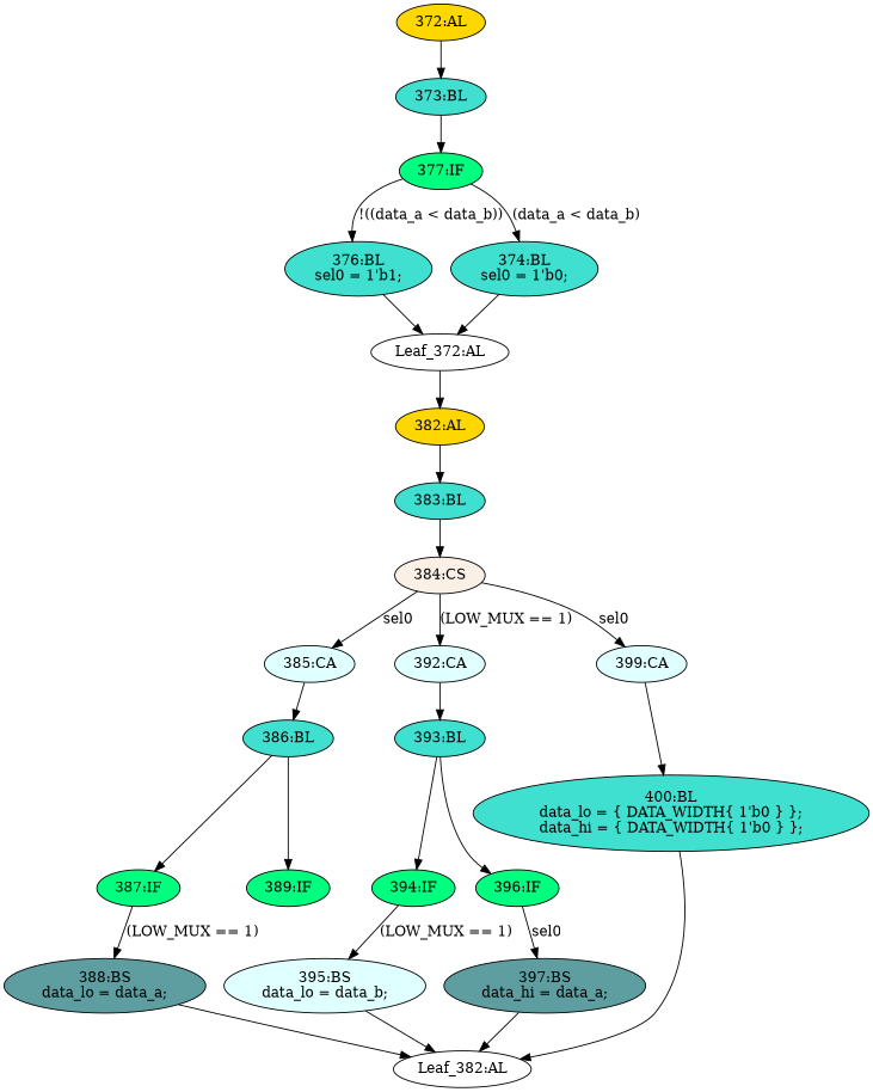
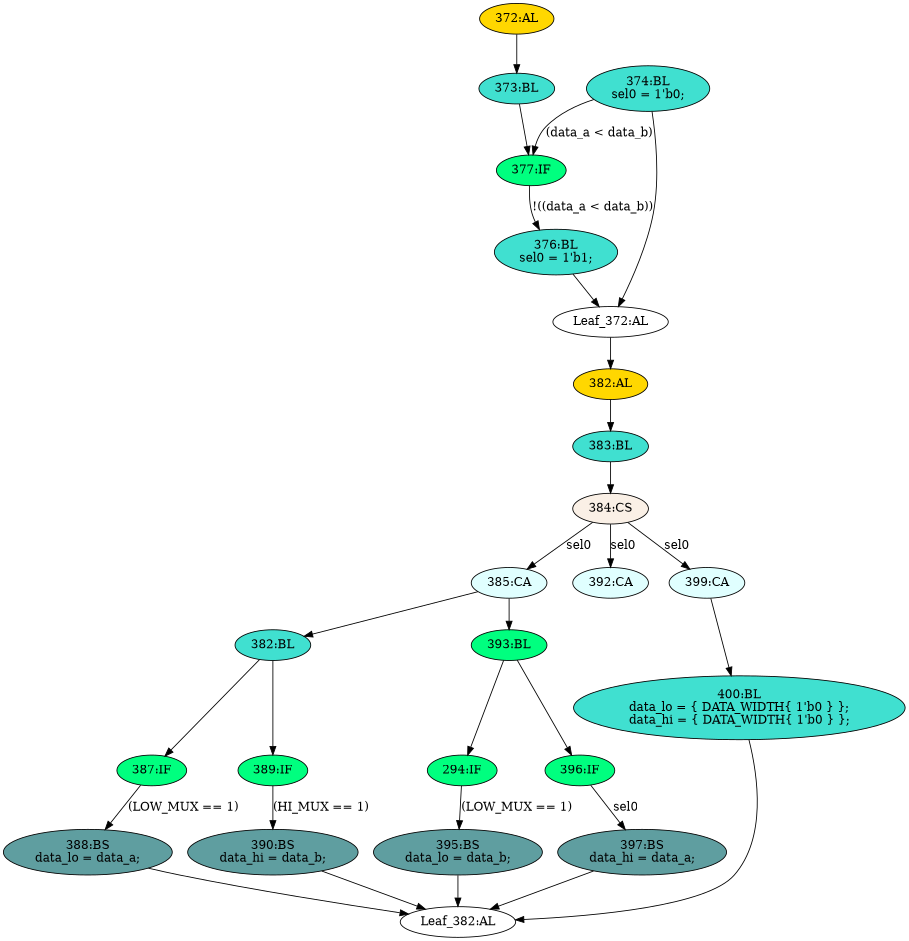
  strict digraph {
    node [fillcolor=turquoise statements="[]" style=filled typ=Block]
    edge [cond="[]" lineno=None]
    n1 [ast="<pyverilog.vparser.ast.Always object at 0x7f908ab47c50>" clk_sens=False fillcolor=gold label="382:AL" sens="['data_b', 'data_a']" typ=Always use_var="['data_b', 'data_a', 'sel0', 'LOW_MUX', 'HI_MUX']"]
    n2 [ast="<pyverilog.vparser.ast.Block object at 0x7f908ab47e10>" label="383:BL"]
    n3 [ast="<pyverilog.vparser.ast.CaseStatement object at 0x7f908ab34890>" fillcolor=linen label="384:CS" typ=CaseStatement]
    n4 [ast="<pyverilog.vparser.ast.Case object at 0x7f908ab47ed0>" fillcolor=lightcyan label="385:CA" typ=Case]
    n5 [ast="<pyverilog.vparser.ast.Case object at 0x7f908ab34490>" fillcolor=lightcyan label="392:CA" typ=Case]
    n6 [ast="<pyverilog.vparser.ast.Case object at 0x7f908ab349d0>" fillcolor=lightcyan label="399:CA" typ=Case]
    n7 [def_var="['data_hi', 'data_lo']" label="Leaf_382:AL" fillcolor="" statements="" style="" typ=""]
-   n8 [ast="<pyverilog.vparser.ast.IfStatement object at 0x7f908ab34650>" fillcolor=springgreen label="394:IF" typ=IfStatement]
-   n9 [ast="<pyverilog.vparser.ast.BlockingSubstitution object at 0x7f908ab34790>" fillcolor=lightcyan label="395:BS\ndata_lo = data_b;" statements="[<pyverilog.vparser.ast.BlockingSubstitution object at 0x7f908ab34790>]" typ=BlockingSubstitution]
+   n8 [ast="<pyverilog.vparser.ast.IfStatement object at 0x7f908ab34650>" fillcolor=springgreen label="294:IF" typ=IfStatement]
+   n9 [ast="<pyverilog.vparser.ast.BlockingSubstitution object at 0x7f908ab34790>" fillcolor=cadetblue label="395:BS\ndata_lo = data_b;" statements="[<pyverilog.vparser.ast.BlockingSubstitution object at 0x7f908ab34790>]" typ=BlockingSubstitution]
    n10 [ast="<pyverilog.vparser.ast.Block object at 0x7f908ab47810>" label="373:BL"]
    n11 [ast="<pyverilog.vparser.ast.IfStatement object at 0x7f908ab47a90>" fillcolor=springgreen label="377:IF" typ=IfStatement]
    n12 [ast="<pyverilog.vparser.ast.Block object at 0x7f908ab47bd0>" label="376:BL\nsel0 = 1'b1;" statements="[<pyverilog.vparser.ast.BlockingSubstitution object at 0x7f908ab47c10>]"]
    n13 [ast="<pyverilog.vparser.ast.Block object at 0x7f908ab479d0>" label="374:BL\nsel0 = 1'b0;" statements="[<pyverilog.vparser.ast.BlockingSubstitution object at 0x7f908ab47a10>]"]
    n14 [def_var="['sel0']" label="Leaf_372:AL" fillcolor="" statements="" style="" typ=""]
    n15 [ast="<pyverilog.vparser.ast.Always object at 0x7f908ab47710>" clk_sens=False fillcolor=gold label="372:AL" sens="[]" typ=Always use_var="['data_b', 'data_a']"]
-   n16 [ast="<pyverilog.vparser.ast.Block object at 0x7f908ab34250>" label="386:BL"]
-   n17 [ast="<pyverilog.vparser.ast.Block object at 0x7f908ab34810>" label="393:BL"]
+   n16 [ast="<pyverilog.vparser.ast.Block object at 0x7f908ab34250>" label="382:BL"]
+   n17 [ast="<pyverilog.vparser.ast.Block object at 0x7f908ab34810>" fillcolor=springgreen label="393:BL"]
    n18 [ast="<pyverilog.vparser.ast.Block object at 0x7f908ab34cd0>" label="400:BL\ndata_lo = { DATA_WIDTH{ 1'b0 } };\ndata_hi = { DATA_WIDTH{ 1'b0 } };" statements="[<pyverilog.vparser.ast.BlockingSubstitution object at 0x7f908ab34c50>, <pyverilog.vparser.ast.BlockingSubstitution object at 0x7f908ab34e90>]"]
    n19 [ast="<pyverilog.vparser.ast.BlockingSubstitution object at 0x7f908ab34a10>" fillcolor=cadetblue label="397:BS\ndata_hi = data_a;" statements="[<pyverilog.vparser.ast.BlockingSubstitution object at 0x7f908ab34a10>]" typ=BlockingSubstitution]
    n20 [ast="<pyverilog.vparser.ast.IfStatement object at 0x7f908ab34090>" fillcolor=springgreen label="387:IF" typ=IfStatement]
    n21 [ast="<pyverilog.vparser.ast.IfStatement object at 0x7f908ab34310>" fillcolor=springgreen label="389:IF" typ=IfStatement]
    n22 [ast="<pyverilog.vparser.ast.BlockingSubstitution object at 0x7f908ab341d0>" fillcolor=cadetblue label="388:BS\ndata_lo = data_a;" statements="[<pyverilog.vparser.ast.BlockingSubstitution object at 0x7f908ab341d0>]" typ=BlockingSubstitution]
+   n23 [ast="<pyverilog.vparser.ast.BlockingSubstitution object at 0x7f908ab34450>" fillcolor=cadetblue label="390:BS\ndata_hi = data_b;" statements="[<pyverilog.vparser.ast.BlockingSubstitution object at 0x7f908ab34450>]" typ=BlockingSubstitution]
    n24 [ast="<pyverilog.vparser.ast.IfStatement object at 0x7f908ab348d0>" fillcolor=springgreen label="396:IF" typ=IfStatement]
    n1 -> n2
    n2 -> n3
    n3 -> n4 [cond="['sel0']" label=sel0 lineno=384]
-   n3 -> n5 [cond="['sel0']" label="(LOW_MUX == 1)" lineno=384]
+   n3 -> n5 [cond="['sel0']" label=sel0 lineno=384]
    n3 -> n6 [cond="['sel0']" label=sel0 lineno=384]
    n4 -> n16
-   n5 -> n17
+   n4 -> n17
    n6 -> n18
    n8 -> n9 [cond="['LOW_MUX']" label="(LOW_MUX == 1)" lineno=394]
    n9 -> n7
    n10 -> n11
    n11 -> n12 [cond="['data_a', 'data_b']" label="!((data_a < data_b))" lineno=374]
-   n11 -> n13 [cond="['data_a', 'data_b']" label="(data_a < data_b)" lineno=374]
+   n13 -> n11 [cond="['data_a', 'data_b']" label="(data_a < data_b)" lineno=374]
    n12 -> n14
    n13 -> n14
    n14 -> n1 [cond="" lineno=""]
    n15 -> n10
    n16 -> n20
    n16 -> n21
    n17 -> n8
    n17 -> n24
    n18 -> n7
    n19 -> n7
    n20 -> n22 [cond="['LOW_MUX']" label="(LOW_MUX == 1)" lineno=387]
+   n21 -> n23 [cond="['HI_MUX']" label="(HI_MUX == 1)" lineno=389]
    n22 -> n7
+   n23 -> n7
    n24 -> n19 [cond="['HI_MUX']" label=sel0 lineno=396]
  }
